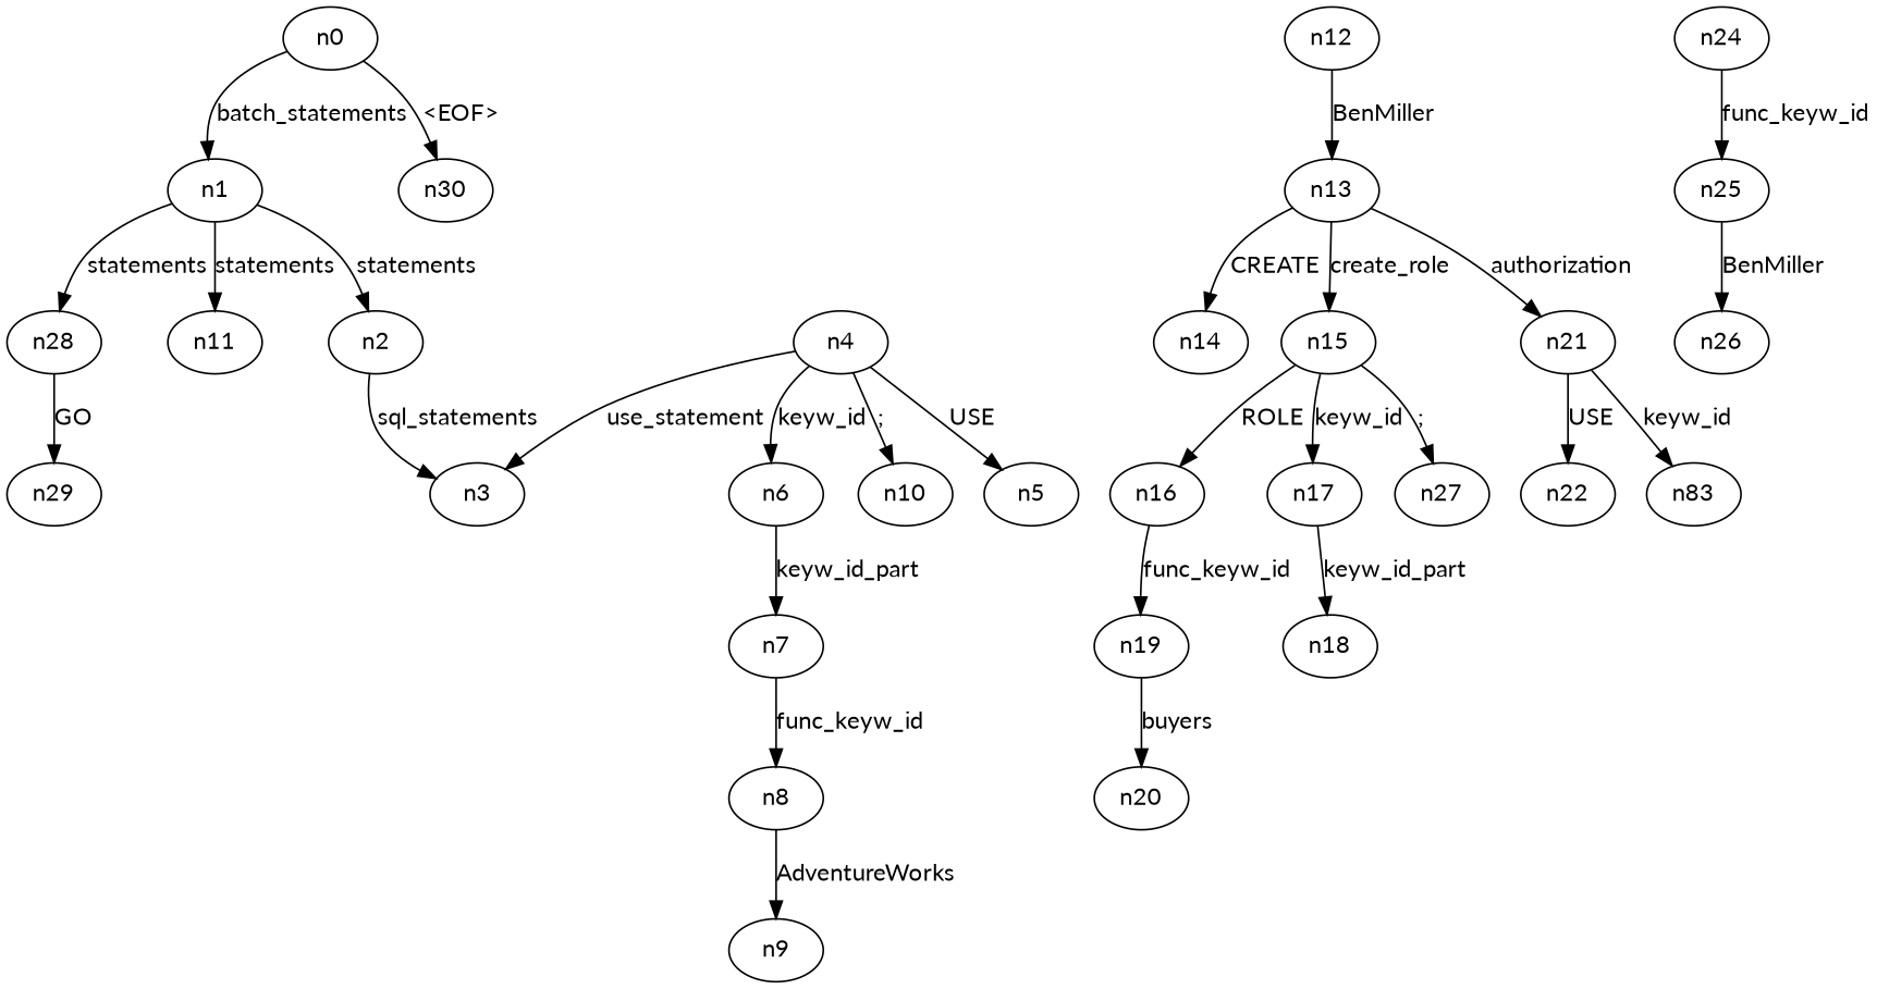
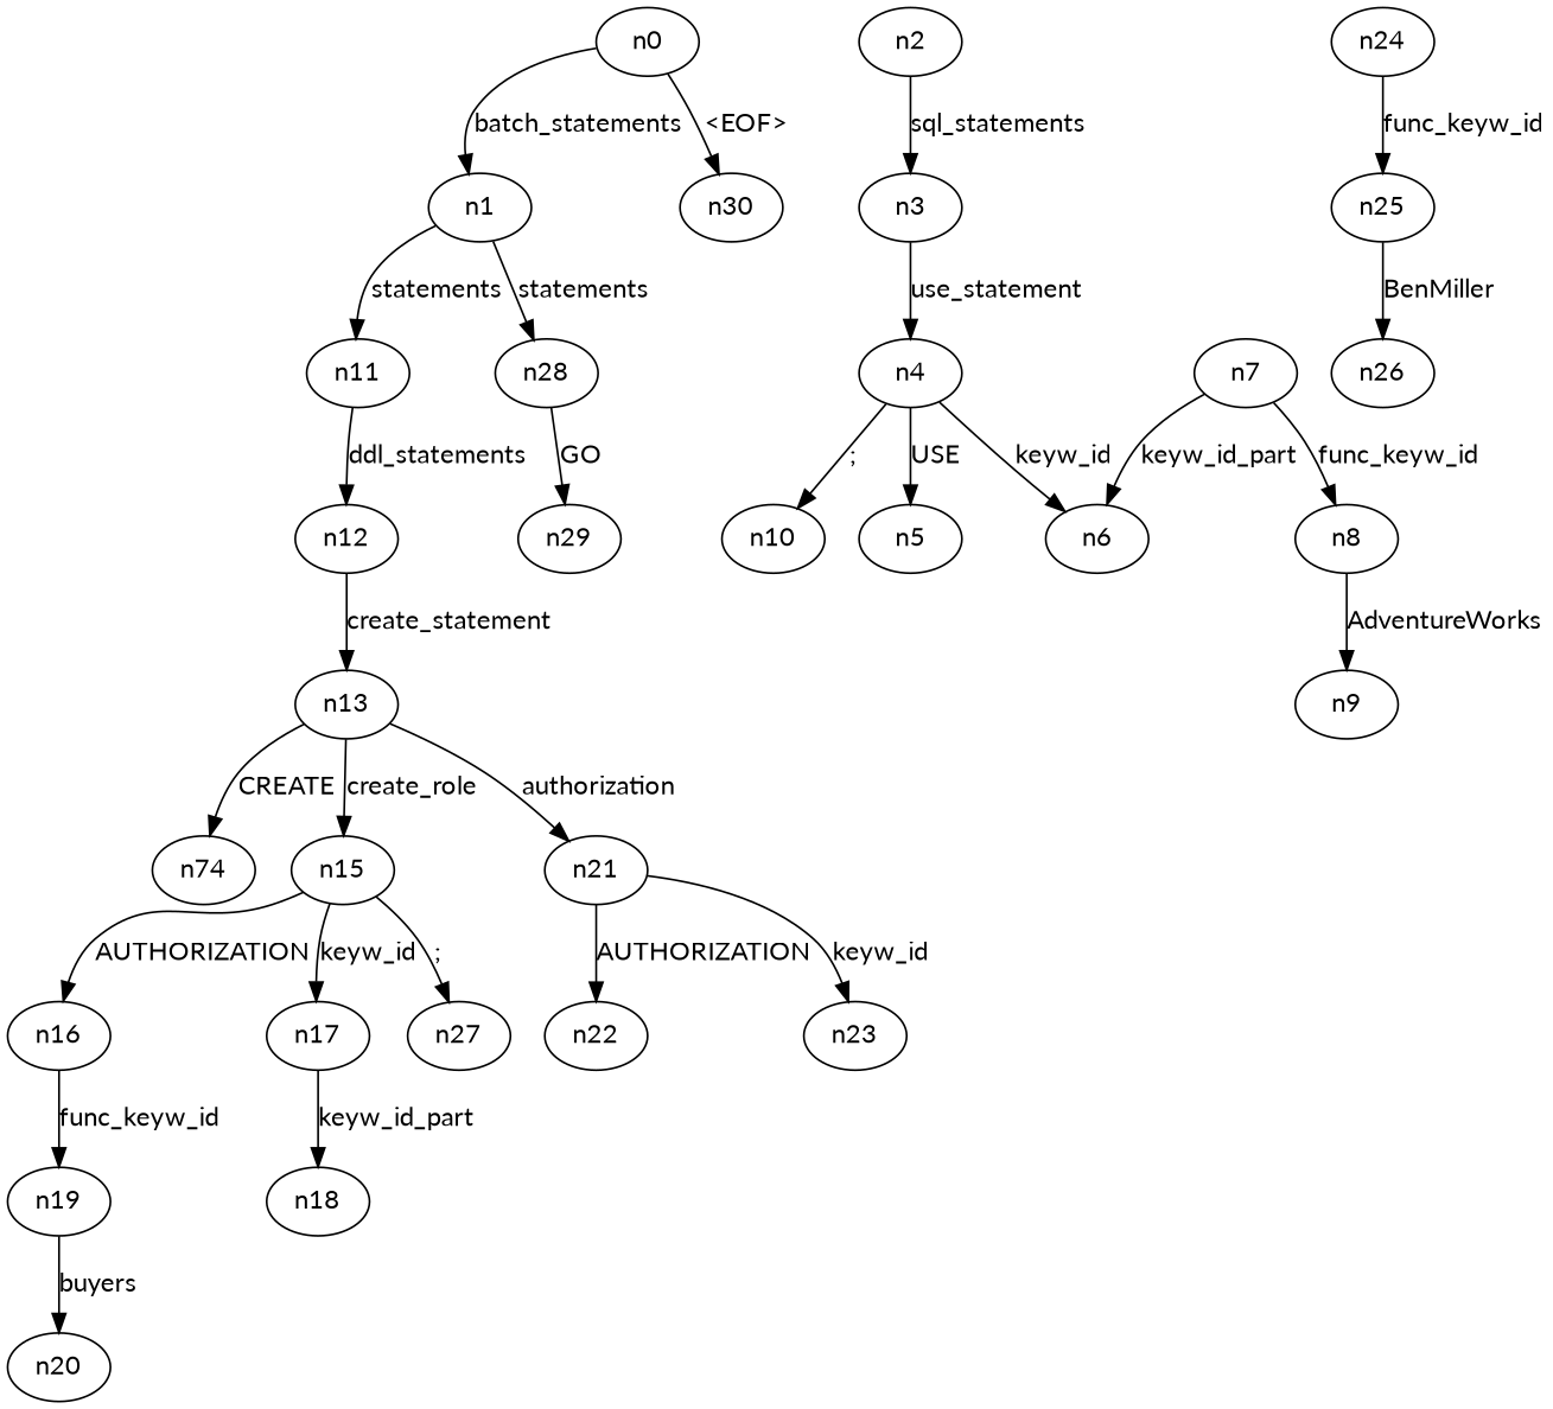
  digraph {
    fontname=Lato
    node [fontname=Lato]
    edge [fontname=Lato]
    n0
    n1
    n30
    n2
    n11
    n28
    n3
    n12
    n29
    n4
    n5
    n6
    n10
    n7
    n8
    n9
    n13
-   n14
+   n14 [label=n74]
    n15
    n21
    n16
    n17
    n27
    n19
    n18
    n22
-   n23 [label=n83]
+   n23
    n20
    n24
    n25
    n26
    n0 -> n1 [label=batch_statements]
    n0 -> n30 [label="<EOF>"]
-   n1 -> n2 [label=statements]
    n1 -> n11 [label=statements]
    n1 -> n28 [label=statements]
    n2 -> n3 [label=sql_statements]
+   n11 -> n12 [label=ddl_statements]
    n28 -> n29 [label=GO]
-   n4 -> n3 [label=use_statement]
-   n12 -> n13 [label=BenMiller]
+   n3 -> n4 [label=use_statement]
+   n12 -> n13 [label=create_statement]
    n4 -> n5 [label=USE]
    n4 -> n6 [label=keyw_id]
    n4 -> n10 [label=";"]
-   n6 -> n7 [label=keyw_id_part]
+   n7 -> n6 [label=keyw_id_part]
    n7 -> n8 [label=func_keyw_id]
    n8 -> n9 [label=AdventureWorks]
    n13 -> n14 [label=CREATE]
    n13 -> n15 [label=create_role]
    n13 -> n21 [label=authorization]
-   n15 -> n16 [label=ROLE]
+   n15 -> n16 [label=AUTHORIZATION]
    n15 -> n17 [label=keyw_id]
    n15 -> n27 [label=";"]
-   n21 -> n22 [label=USE]
+   n21 -> n22 [label=AUTHORIZATION]
    n21 -> n23 [label=keyw_id]
    n16 -> n19 [label=func_keyw_id]
    n17 -> n18 [label=keyw_id_part]
    n19 -> n20 [label=buyers]
    n24 -> n25 [label=func_keyw_id]
    n25 -> n26 [label=BenMiller]
  }
